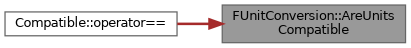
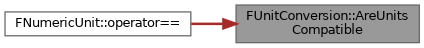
  digraph {
    rankdir=RL
    node [fontname=Helvetica fontsize=10 shape=box style=filled]
    n1 [color=gray40 fillcolor=grey60 fontcolor=black height=0.2 label="FUnitConversion::AreUnits\lCompatible" width=0.4]
-   n2 [color=grey40 fillcolor=white height=0.2 label="Compatible::operator==" width=0.4]
+   n2 [color=grey40 fillcolor=white height=0.2 label="FNumericUnit::operator==" width=0.4]
    n1 -> n2 [color=brown dir=back fontname=Helvetica fontsize=10 labelfontname=Helvetica labelfontsize=10 style=bold]
  }
